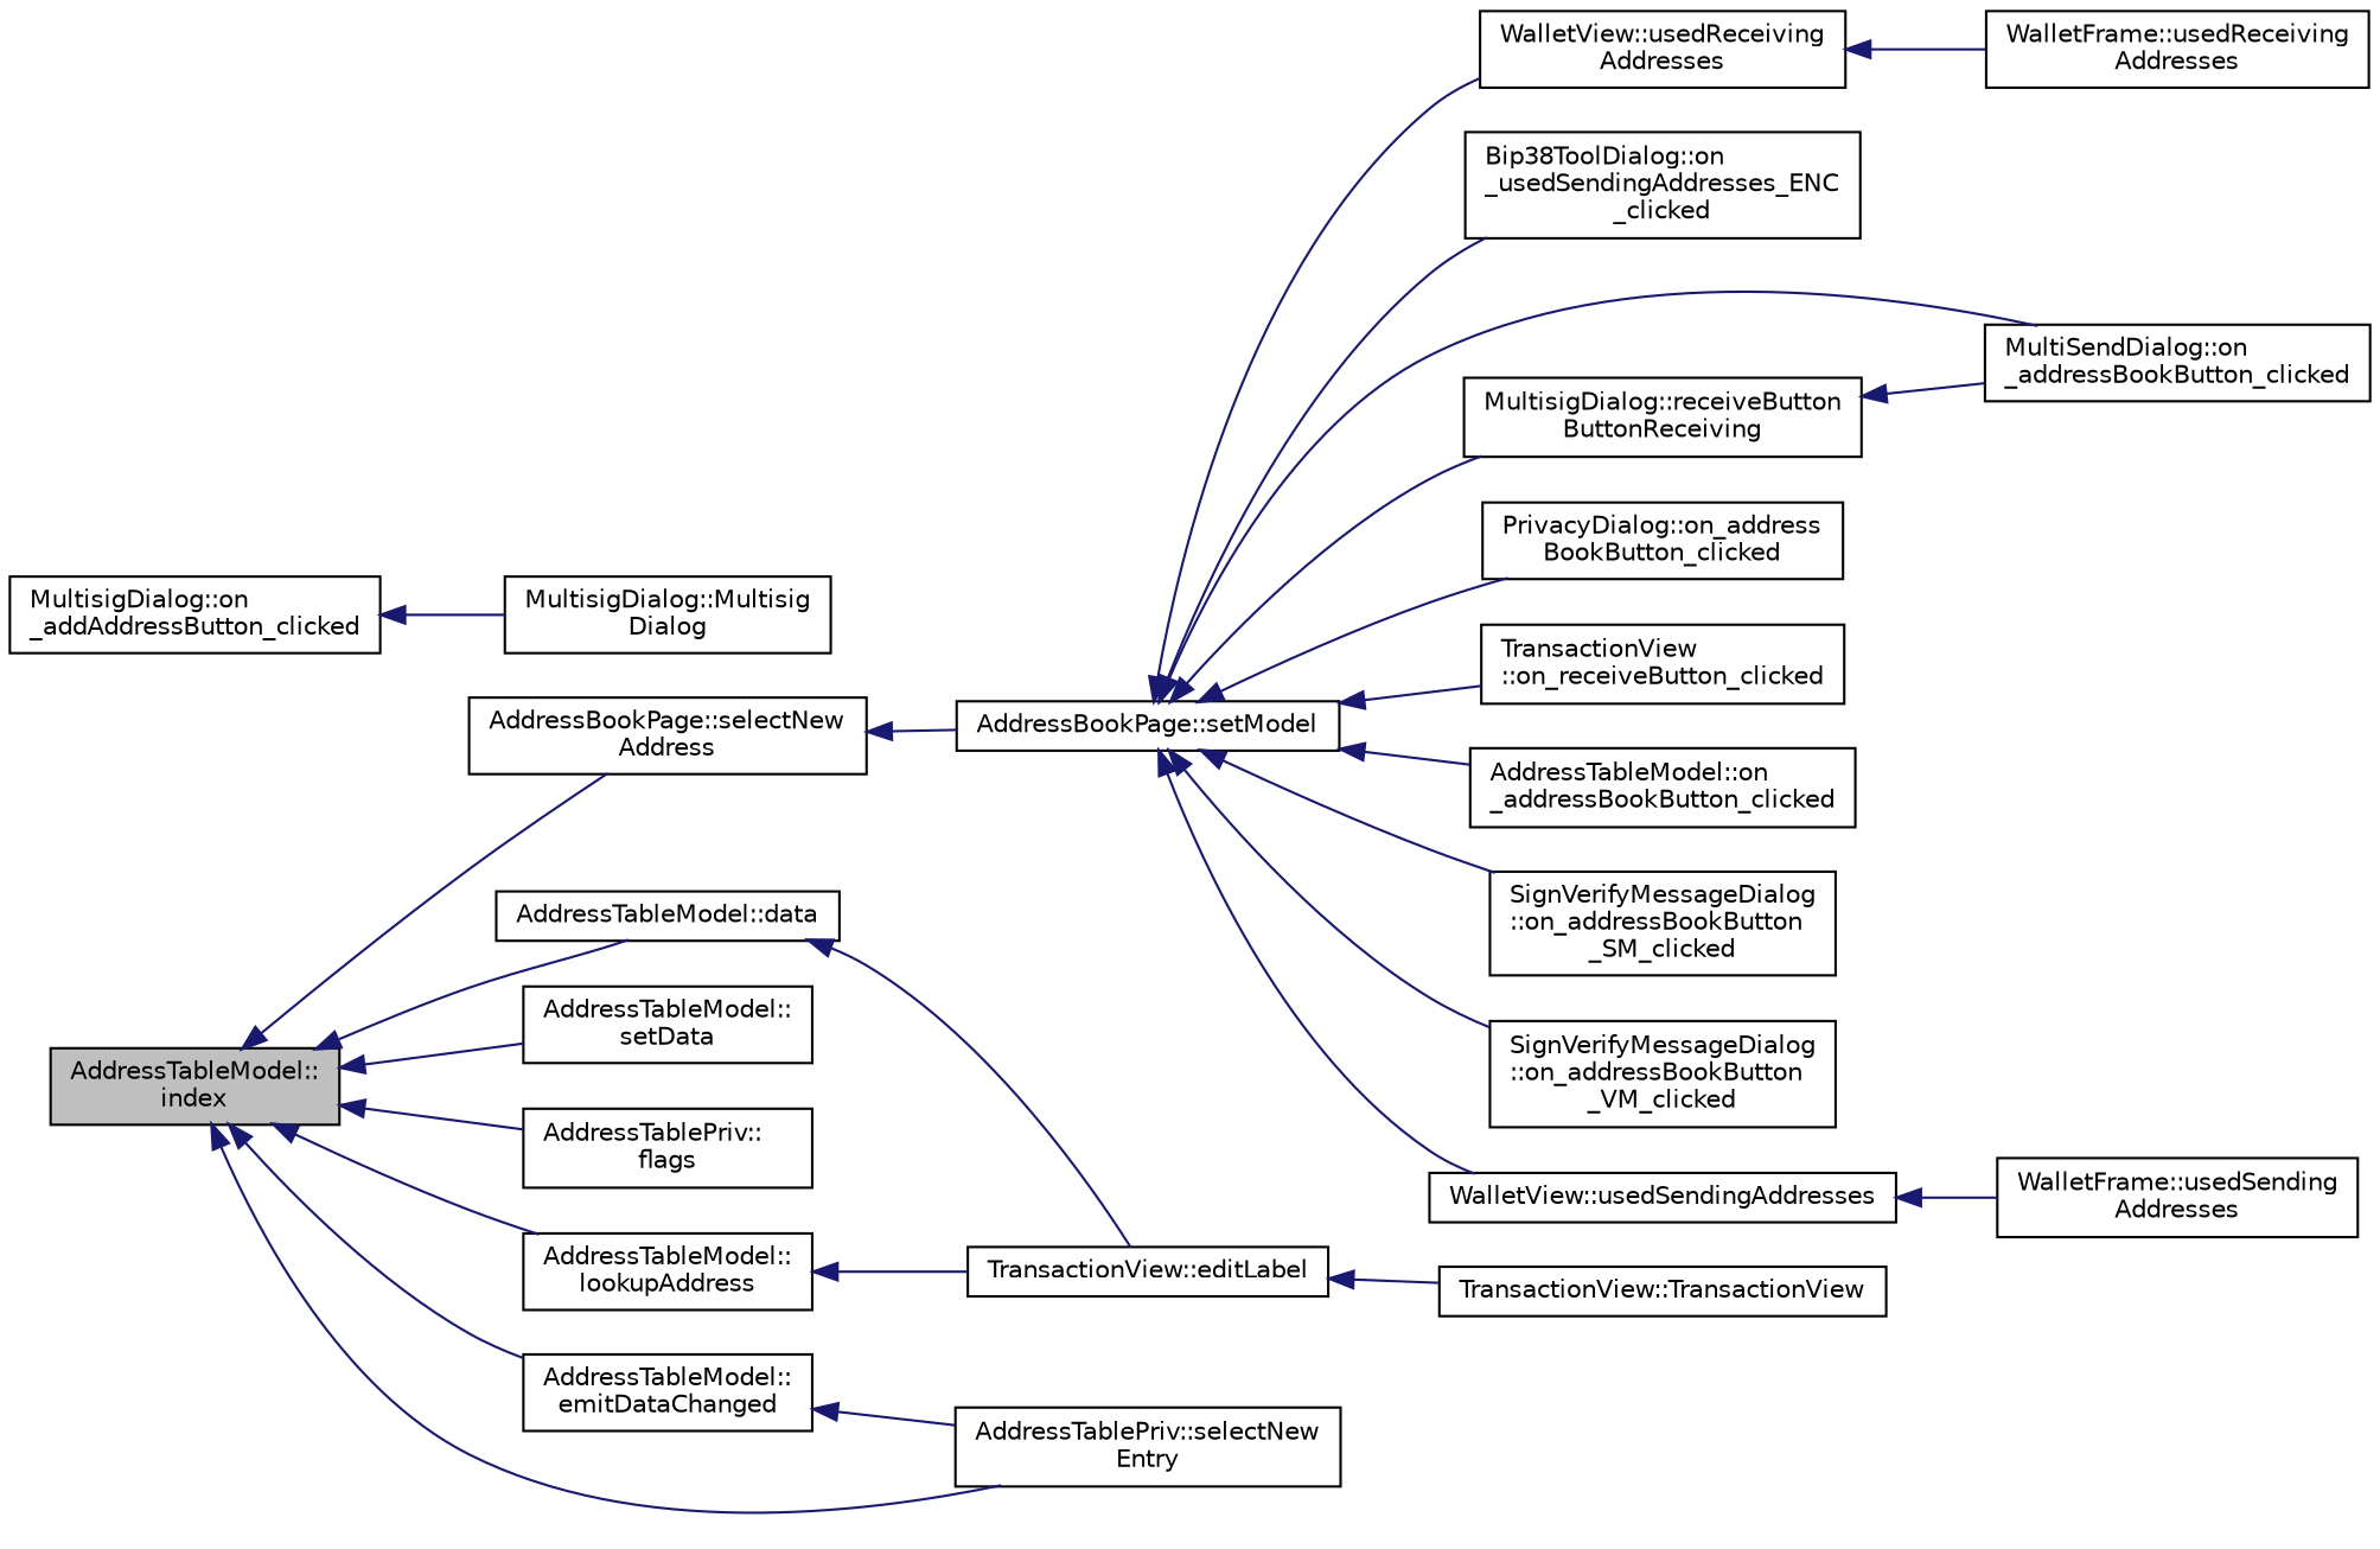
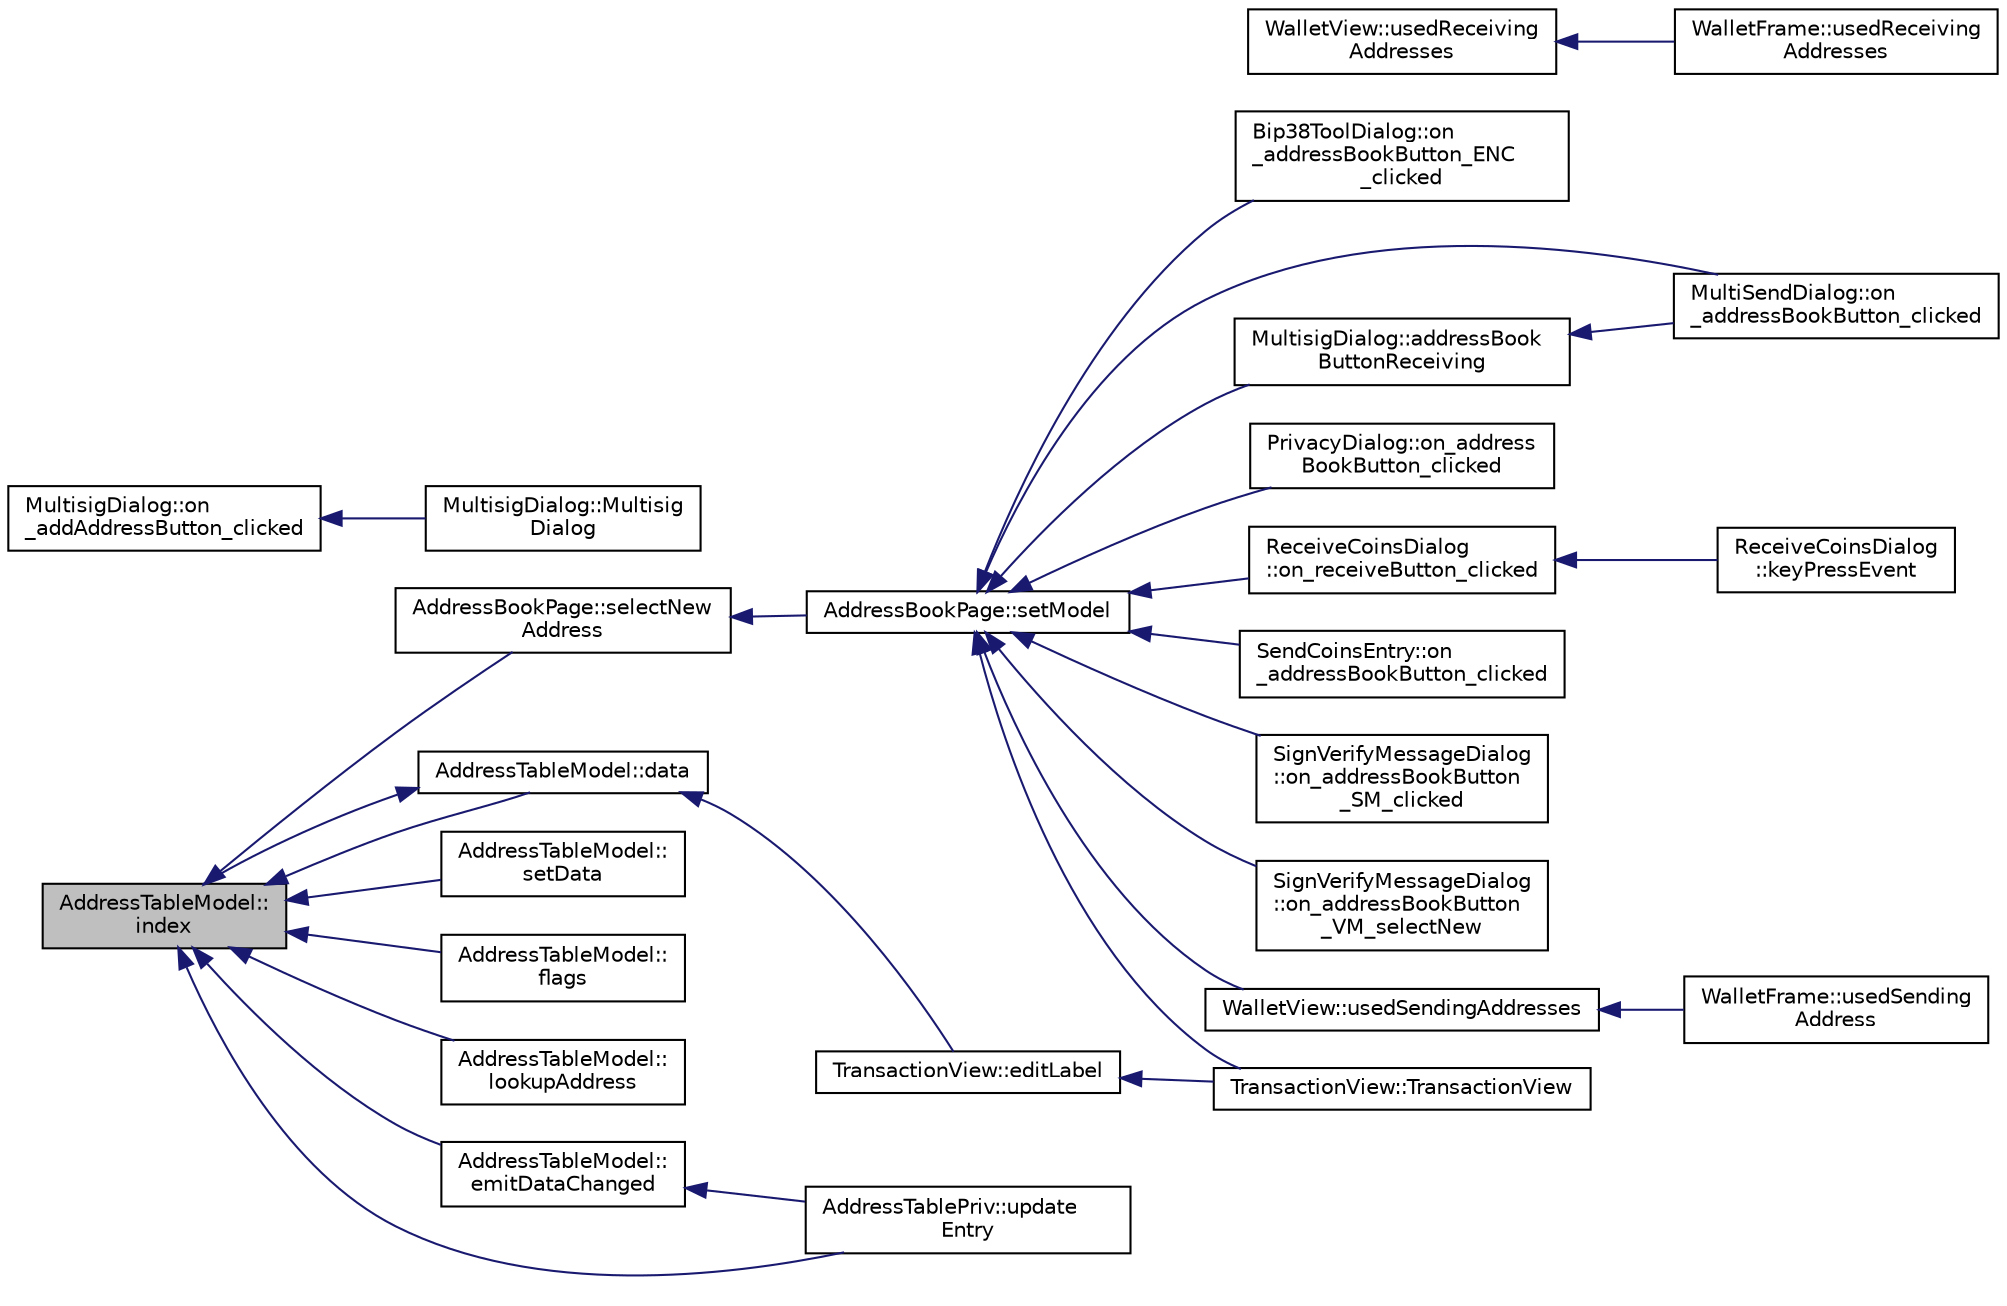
  digraph {
    rankdir=LR
    node [color=black fillcolor=white fontname=Helvetica fontsize=10 shape=record style=filled]
    edge [color=midnightblue dir=back fontname=Helvetica fontsize=10 labelfontname=Helvetica labelfontsize=10 style=solid]
    n1 [fillcolor=grey75 fontcolor=black height=0.2 label="AddressTableModel::\lindex" width=0.4]
    n2 [height=0.2 label="AddressBookPage::selectNew\lAddress" width=0.4]
    n3 [height=0.2 label="AddressTableModel::data" width=0.4]
    n4 [height=0.2 label="AddressTableModel::\lsetData" width=0.4]
-   n5 [height=0.2 label="AddressTablePriv::\lflags" width=0.4]
+   n5 [height=0.2 label="AddressTableModel::\lflags" width=0.4]
    n6 [height=0.2 label="AddressTableModel::\llookupAddress" width=0.4]
    n7 [height=0.2 label="AddressTableModel::\lemitDataChanged" width=0.4]
-   n8 [height=0.2 label="AddressTablePriv::selectNew\lEntry" width=0.4]
+   n8 [height=0.2 label="AddressTablePriv::update\lEntry" width=0.4]
    n9 [height=0.2 label="AddressBookPage::setModel" width=0.4]
    n10 [height=0.2 label="TransactionView::editLabel" width=0.4]
    n11 [height=0.2 label="TransactionView::TransactionView" width=0.4]
-   n12 [height=0.2 label="Bip38ToolDialog::on\l_usedSendingAddresses_ENC\l_clicked" width=0.4]
+   n12 [height=0.2 label="Bip38ToolDialog::on\l_addressBookButton_ENC\l_clicked" width=0.4]
    n13 [height=0.2 label="MultiSendDialog::on\l_addressBookButton_clicked" width=0.4]
-   n14 [height=0.2 label="MultisigDialog::receiveButton\lButtonReceiving" width=0.4]
+   n14 [height=0.2 label="MultisigDialog::addressBook\lButtonReceiving" width=0.4]
    n15 [height=0.2 label="PrivacyDialog::on_address\lBookButton_clicked" width=0.4]
-   n16 [height=0.2 label="TransactionView\l::on_receiveButton_clicked" width=0.4]
-   n17 [height=0.2 label="AddressTableModel::on\l_addressBookButton_clicked" width=0.4]
+   n16 [height=0.2 label="ReceiveCoinsDialog\l::on_receiveButton_clicked" width=0.4]
+   n17 [height=0.2 label="SendCoinsEntry::on\l_addressBookButton_clicked" width=0.4]
    n18 [height=0.2 label="SignVerifyMessageDialog\l::on_addressBookButton\l_SM_clicked" width=0.4]
-   n19 [height=0.2 label="SignVerifyMessageDialog\l::on_addressBookButton\l_VM_clicked" width=0.4]
+   n19 [height=0.2 label="SignVerifyMessageDialog\l::on_addressBookButton\l_VM_selectNew" width=0.4]
    n20 [height=0.2 label="WalletView::usedSendingAddresses" width=0.4]
    n21 [height=0.2 label="WalletView::usedReceiving\lAddresses" width=0.4]
-   n23 [height=0.2 label="WalletFrame::usedSending\lAddresses" width=0.4]
+   n22 [height=0.2 label="ReceiveCoinsDialog\l::keyPressEvent" width=0.4]
+   n23 [height=0.2 label="WalletFrame::usedSending\lAddress" width=0.4]
    n24 [height=0.2 label="WalletFrame::usedReceiving\lAddresses" width=0.4]
    n25 [height=0.2 label="MultisigDialog::on\l_addAddressButton_clicked" width=0.4]
    n26 [height=0.2 label="MultisigDialog::Multisig\lDialog" width=0.4]
    n1 -> n2
    n1 -> n3
    n1 -> n4
    n1 -> n5
    n1 -> n6
    n1 -> n7
    n1 -> n8
    n2 -> n9
+   n3 -> n1
    n3 -> n10
-   n6 -> n10
    n7 -> n8
    n9 -> n12
    n9 -> n13
    n9 -> n14
    n9 -> n15
    n9 -> n16
    n9 -> n17
    n9 -> n18
    n9 -> n19
    n9 -> n20
-   n9 -> n21
+   n9 -> n11
    n10 -> n11
    n14 -> n13
+   n16 -> n22
    n20 -> n23
    n21 -> n24
    n25 -> n26
  }
